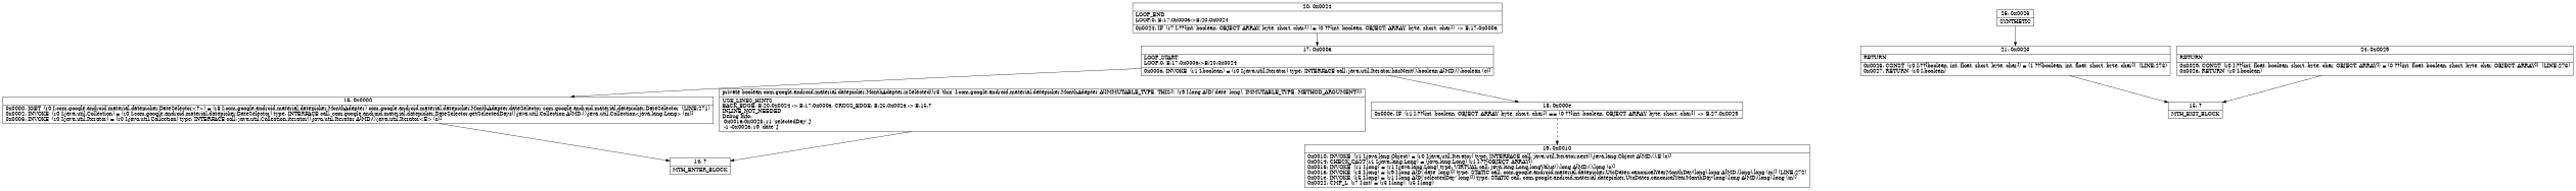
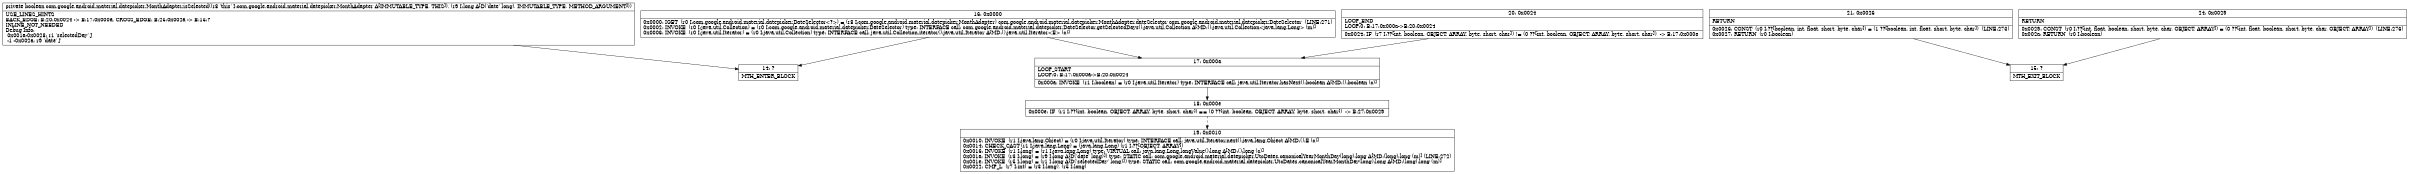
  digraph {
    node [shape=record]
    n1 [label="{14\:\ ?|MTH_ENTER_BLOCK\l}"]
    n2 [label="{16\:\ 0x0000|0x0000: IGET  (r0 I:com.google.android.material.datepicker.DateSelector\<?\>) = (r8 I:com.google.android.material.datepicker.MonthAdapter) com.google.android.material.datepicker.MonthAdapter.dateSelector com.google.android.material.datepicker.DateSelector  (LINE:271)\l0x0002: INVOKE  (r0 I:java.util.Collection) = (r0 I:com.google.android.material.datepicker.DateSelector) type: INTERFACE call: com.google.android.material.datepicker.DateSelector.getSelectedDays():java.util.Collection A[MD:():java.util.Collection\<java.lang.Long\> (m)]\l0x0006: INVOKE  (r0 I:java.util.Iterator) = (r0 I:java.util.Collection) type: INTERFACE call: java.util.Collection.iterator():java.util.Iterator A[MD:():java.util.Iterator\<E\> (c)]\l}"]
    n3 [label="{17\:\ 0x000a|LOOP_START\lLOOP:0: B:17:0x000a\-\>B:20:0x0024\l|0x000a: INVOKE  (r1 I:boolean) = (r0 I:java.util.Iterator) type: INTERFACE call: java.util.Iterator.hasNext():boolean A[MD:():boolean (c)]\l}"]
    n4 [label="{18\:\ 0x000e|0x000e: IF  (r1 I:??[int, boolean, OBJECT, ARRAY, byte, short, char]) == (0 ??[int, boolean, OBJECT, ARRAY, byte, short, char])  \-\> B:27:0x0029 \l}"]
    n5 [label="{19\:\ 0x0010|0x0010: INVOKE  (r1 I:java.lang.Object) = (r0 I:java.util.Iterator) type: INTERFACE call: java.util.Iterator.next():java.lang.Object A[MD:():E (c)]\l0x0014: CHECK_CAST (r1 I:java.lang.Long) = (java.lang.Long) (r1 I:??[OBJECT, ARRAY]) \l0x0016: INVOKE  (r1 I:long) = (r1 I:java.lang.Long) type: VIRTUAL call: java.lang.Long.longValue():long A[MD:():long (c)]\l0x001a: INVOKE  (r3 I:long) = (r9 I:long A[D('date' long)]) type: STATIC call: com.google.android.material.datepicker.UtcDates.canonicalYearMonthDay(long):long A[MD:(long):long (m)] (LINE:272)\l0x001e: INVOKE  (r5 I:long) = (r1 I:long A[D('selectedDay' long)]) type: STATIC call: com.google.android.material.datepicker.UtcDates.canonicalYearMonthDay(long):long A[MD:(long):long (m)]\l0x0022: CMP_L  (r7 I:int) = (r3 I:long), (r5 I:long) \l}"]
    n6 [label="{20\:\ 0x0024|LOOP_END\lLOOP:0: B:17:0x000a\-\>B:20:0x0024\l|0x0024: IF  (r7 I:??[int, boolean, OBJECT, ARRAY, byte, short, char]) != (0 ??[int, boolean, OBJECT, ARRAY, byte, short, char])  \-\> B:17:0x000a \l}"]
-   n7 [label="{26\:\ 0x0026|SYNTHETIC\l}"]
    n8 [label="{21\:\ 0x0026|RETURN\l|0x0026: CONST  (r0 I:??[boolean, int, float, short, byte, char]) = (1 ??[boolean, int, float, short, byte, char])  (LINE:273)\l0x0027: RETURN  (r0 I:boolean) \l}"]
    n9 [label="{15\:\ ?|MTH_EXIT_BLOCK\l}"]
    n10 [label="{24\:\ 0x0029|RETURN\l|0x0029: CONST  (r0 I:??[int, float, boolean, short, byte, char, OBJECT, ARRAY]) = (0 ??[int, float, boolean, short, byte, char, OBJECT, ARRAY])  (LINE:276)\l0x002a: RETURN  (r0 I:boolean) \l}"]
    n11 [label="{private boolean com.google.android.material.datepicker.MonthAdapter.isSelected((r8 'this' I:com.google.android.material.datepicker.MonthAdapter A[IMMUTABLE_TYPE, THIS]), (r9 I:long A[D('date' long), IMMUTABLE_TYPE, METHOD_ARGUMENT]))  | USE_LINES_HINTS\lBACK_EDGE: B:20:0x0024 \-\> B:17:0x000a, CROSS_EDGE: B:25:0x002a \-\> B:15:?\lINLINE_NOT_NEEDED\lDebug Info:\l  0x001a\-0x0028: r1 'selectedDay' J\l  \-1 \-0x002a: r9 'date' J\l}"]
    n2 -> n1
-   n3 -> n2
+   n2 -> n3
    n3 -> n4
    n4 -> n5 [style=dashed]
    n6 -> n3
-   n7 -> n8
    n8 -> n9
    n10 -> n9
    n11 -> n1
  }
